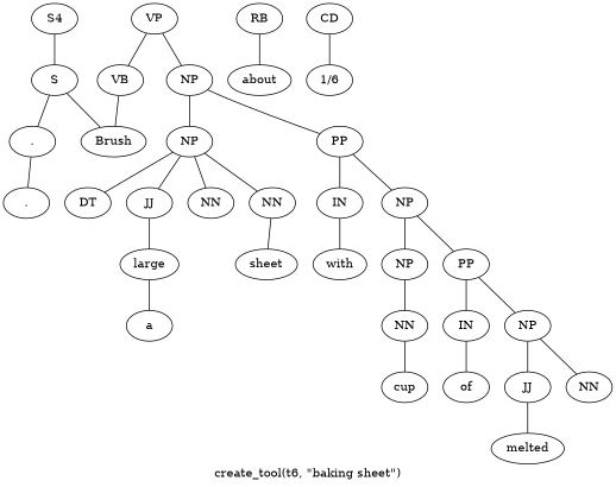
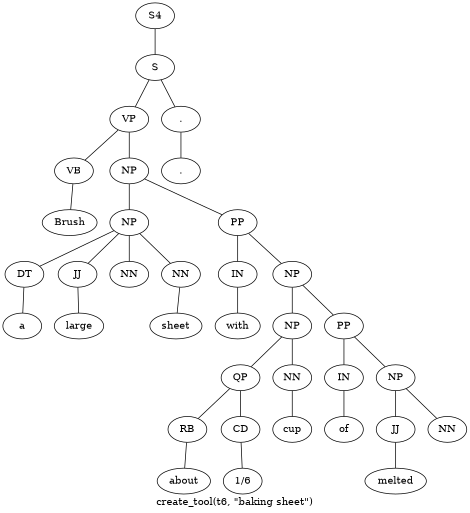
  graph {
    label="create_tool(t6, \"baking sheet\")"
    n1 [label=S4]
    n2 [label=S]
    n3 [label=VP]
    n4 [label="."]
    n5 [label=VB]
    n6 [label=NP]
    n7 [label="."]
    n8 [label=Brush]
    n9 [label=NP]
    n10 [label=PP]
    n11 [label=DT]
    n12 [label=JJ]
    n13 [label=NN]
    n14 [label=NN]
    n15 [label=IN]
    n16 [label=NP]
    n17 [label=a]
    n18 [label=large]
    n19 [label=sheet]
    n20 [label=with]
    n21 [label=NP]
    n22 [label=PP]
+   n23 [label=QP]
    n24 [label=NN]
    n25 [label=IN]
    n26 [label=NP]
    n27 [label=RB]
    n28 [label=CD]
    n29 [label=cup]
    n30 [label=about]
    n31 [label="1/6"]
    n32 [label=of]
    n33 [label=JJ]
    n34 [label=NN]
    n35 [label=melted]
    n1 -- n2
-   n2 -- n8
+   n2 -- n3
    n2 -- n4
    n3 -- n5
    n3 -- n6
    n4 -- n7
    n5 -- n8
    n6 -- n9
    n6 -- n10
    n9 -- n11
    n9 -- n12
    n9 -- n13
    n9 -- n14
    n10 -- n15
    n10 -- n16
-   n18 -- n17
+   n11 -- n17
    n12 -- n18
    n14 -- n19
    n15 -- n20
    n16 -- n21
    n16 -- n22
+   n21 -- n23
    n21 -- n24
    n22 -- n25
    n22 -- n26
+   n23 -- n27
+   n23 -- n28
    n24 -- n29
    n25 -- n32
    n26 -- n33
    n26 -- n34
    n27 -- n30
    n28 -- n31
    n33 -- n35
  }
